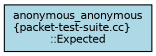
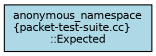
  digraph {
    rankdir=TB
-   n1 [color=black fillcolor=lightblue fontname=Helvetica fontsize=10 height=0.2 label="anonymous_anonymous\l\{packet-test-suite.cc\}\l::Expected" shape=record style=filled width=0.4]
+   n1 [color=black fillcolor=lightblue fontname=Helvetica fontsize=10 height=0.2 label="anonymous_namespace\l\{packet-test-suite.cc\}\l::Expected" shape=record style=filled width=0.4]
  }
